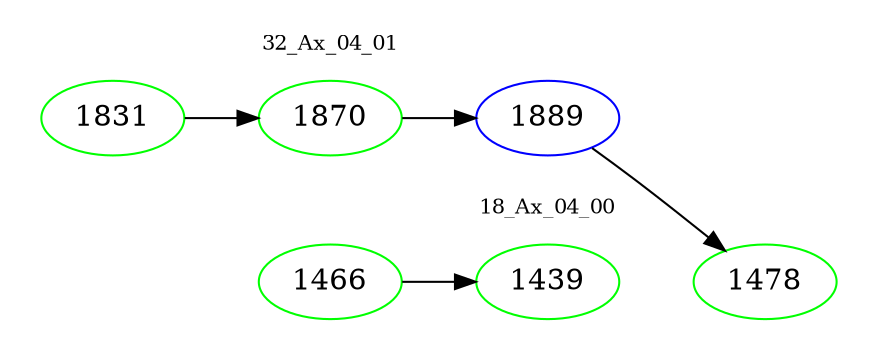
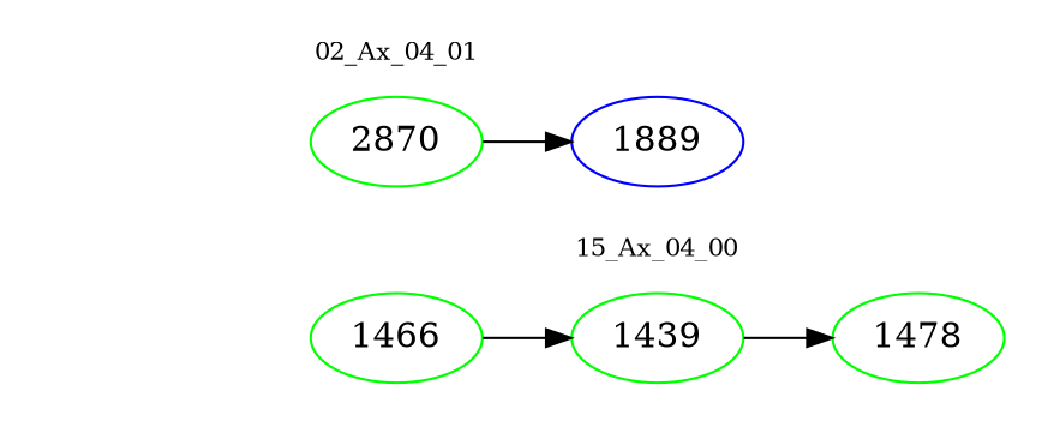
  digraph {
    rankdir=LR
    node [color=green]
    edge [color=black]
-   n1 [label=1831]
-   n2 [label=1870]
+   n2 [label=2870]
    n3 [color=blue label=1889]
    n4 [label=1466]
    n5 [label=1439]
    n6 [label=1478]
    subgraph cluster_1 {
      color=white
      fontsize=10
-     label="32_Ax_04_01"
-     n1
+     label="02_Ax_04_01"
      n2
      n3
    }
    subgraph cluster_2 {
      color=white
      fontsize=10
-     label="18_Ax_04_00"
+     label="15_Ax_04_00"
      n4
      n5
      n6
    }
-   n1 -> n2
    n2 -> n3
    n4 -> n5
-   n3 -> n6
+   n5 -> n6
  }
